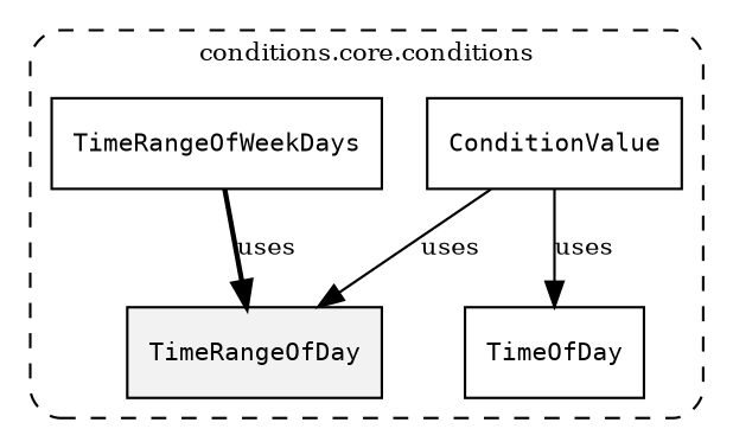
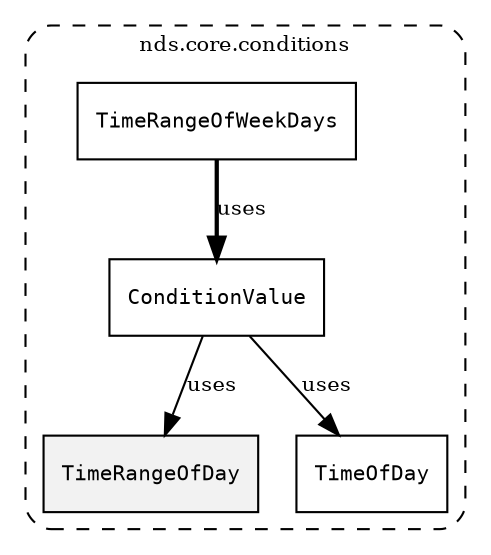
  digraph {
    fontsize=10
    rankdir=TB
    node [fontsize=10 shape=box]
    edge [fontsize=10 style=solid]
    n1 [fillcolor="#0000000D" label=<<font face="monospace"><table align="center" border="0" cellspacing="0" cellpadding="0"><tr><td href="../../../content/packages/nds.core.conditions.html#Structure-TimeRangeOfDay" title="Structure defined in nds.core.conditions">TimeRangeOfDay</td></tr></table></font>> style=filled]
    n2 [label=<<font face="monospace"><table align="center" border="0" cellspacing="0" cellpadding="0"><tr><td href="../../../content/packages/nds.core.conditions.html#Structure-TimeOfDay" title="Structure defined in nds.core.conditions">TimeOfDay</td></tr></table></font>>]
    n3 [label=<<font face="monospace"><table align="center" border="0" cellspacing="0" cellpadding="0"><tr><td href="../../../content/packages/nds.core.conditions.html#Choice-ConditionValue" title="Choice defined in nds.core.conditions">ConditionValue</td></tr></table></font>>]
    n4 [label=<<font face="monospace"><table align="center" border="0" cellspacing="0" cellpadding="0"><tr><td href="../../../content/packages/nds.core.conditions.html#Structure-TimeRangeOfWeekDays" title="Structure defined in nds.core.conditions">TimeRangeOfWeekDays</td></tr></table></font>>]
    subgraph cluster_1 {
-     label="conditions.core.conditions"
+     label="nds.core.conditions"
      style="dashed, rounded"
      n1
      n2
      n3
      n4
    }
    n3 -> n1 [label=uses]
    n3 -> n2 [label=uses]
-   n4 -> n1 [label=uses style=bold]
+   n4 -> n3 [label=uses style=bold]
  }
